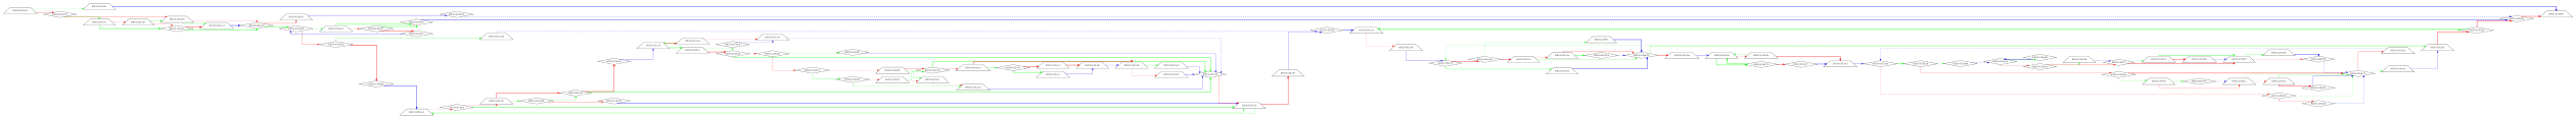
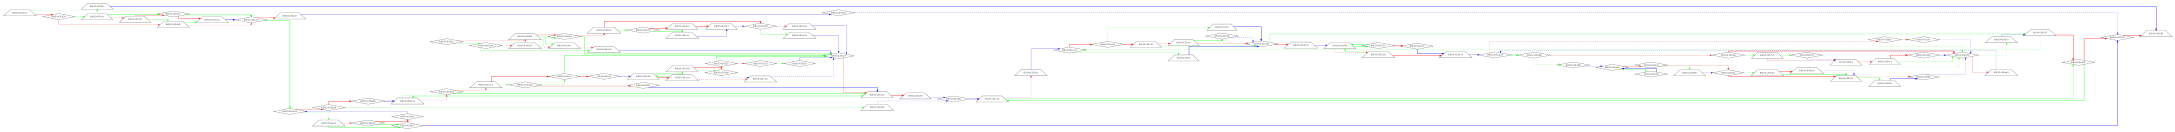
  digraph {
    fontname=Montserrat
    rankdir=LR
    splines=ortho
    node [fontname=Montserrat shape=trapezium]
    edge [color=red fontname=Montserrat style=solid]
    BB00435a40
    BB0043633c
    BB00435a74 [shape=diamond]
    BB00436081
    n5 [label=BB00475e1c]
    BB00435a99
    BB00435e2c [shape=diamond]
    BB00435e21
    BB00435e4d
    BB00435aa7 [shape=diamond]
    BB00435b23 [shape=diamond]
    BB00435ad1
    BB00435ae0
    BB00435b38 [shape=diamond]
    BB00436363 [shape=diamond]
    BB004362f7 [shape=diamond]
    BB00435b07 [shape=diamond]
    BB00436435
    BB00435b8b [shape=diamond]
    BB0043605a [shape=diamond]
    BB00435b1c [shape=diamond]
    BB00435c85 [shape=diamond]
    BB00435ba6
    BB00435ca0
    BB00435c6e
    BB00435be9 [shape=diamond]
    BB00435c81
    BB00435c02
    BB004362dd [shape=diamond]
    BB00435c19 [shape=diamond]
    BB004362f2 [shape=diamond]
    BB00435c5f [shape=diamond]
    BB00435c2e [shape=diamond]
    BB00435c39
    BB00436214
    BB00435c4d
    BB004363b6 [shape=diamond]
    BB00436235 [shape=diamond]
    BB00435c5d
    BB00436257 [shape=diamond]
    BB00436035 [shape=diamond]
    BB00435cb6
    BB00435cc0 [shape=diamond]
    BB00436110
    BB00435ce8 [shape=diamond]
    BB00435d00 [shape=diamond]
    BB004361f1
    BB00435cf0
    BB00436015
    BB00435d0d
    BB00435cf4
    BB00436206 [shape=diamond]
    BB00435d18
    BB00435e70 [shape=diamond]
    BB00435d25
    BB00435e7c [shape=diamond]
    BB00435d43
    BB00435dad [shape=diamond]
    BB00435d58 [shape=diamond]
    BB00435dbc [shape=diamond]
    BB00435e88 [shape=diamond]
    BB00435d64 [shape=diamond]
    BB00435d72 [shape=diamond]
    BB00435dfa [shape=diamond]
    BB00435ea0 [shape=diamond]
    BB00435f70
    BB00435e98 [shape=diamond]
    BB00435eb9 [shape=diamond]
    n69 [label=BB00636170 shape=diamond]
    BB00435fb4
    BB00436010
    BB00435da5
    BB00435fc4
    BB00436138
    BB00435f14 [shape=diamond]
    BB004360a0
    BB00435f39
    BB004360bb
    BB00436190
    BB00435f63 [shape=diamond]
    BB00435fd4 [shape=diamond]
    BB00436391 [shape=diamond]
    BB0043626c [shape=diamond]
    BB004363de [shape=diamond]
    BB00436285
    BB0043642d
    BB004363e7
    BB0043641a
    BB004362b4 [shape=diamond]
    BB004362bd
    BB00436472 [shape=diamond]
-   BB004362c8
+   BB004362c8 [shape=diamond]
    BB004364cc
    BB004364a1
    BB00436442
    BB004362d4
    BB004364bf
    BB00435a40 -> BB0043633c [color=green style=dashed]
    BB00435a40 -> BB00435a74
    BB0043633c -> BB00436081 [color=blue style=bold]
    BB00435a74 -> n5 [color=green]
    BB00435a74 -> BB00435a99
    n5 -> BB00435e2c [color=green style=bold]
    n5 -> BB00435e21 [style=dashed]
    BB00435a99 -> BB00435e4d [color=green]
    BB00435a99 -> BB00435aa7 [style=dashed]
    BB00435e2c -> BB00435e4d [style=bold]
    BB00435e2c -> BB00435aa7 [color=green style=bold]
    BB00435e21 -> BB00435a99 [color=green]
    BB00435e21 -> BB00435e2c
    BB00435e4d -> BB00435aa7 [color=blue style=bold]
    BB00435aa7 -> BB00435b23 [color=green style=bold]
    BB00435aa7 -> BB00435ad1
    BB00435b23 -> BB00435ae0 [color=green style=dashed]
    BB00435b23 -> BB00435b38
    BB00435ad1 -> BB00436363 [color=blue]
    BB00435ae0 -> BB004362f7 [color=green style=bold]
    BB00435ae0 -> BB00435b07 [style=dashed]
    BB00435b38 -> BB00436435 [color=green]
    BB00435b38 -> BB00435b8b [style=bold]
    BB00436363 -> BB0043605a [color=blue style=dashed]
    BB004362f7 -> BB0043605a [color=blue style=bold]
    BB00435b07 -> BB004362f7 [color=green style=bold]
    BB00435b07 -> BB00435b1c [style=bold]
    BB00436435 -> BB00435c85 [color=blue style=dashed]
    BB00435b8b -> BB00435ba6 [color=blue style=bold]
    BB0043605a -> BB00436081 [style=bold]
    BB00435b1c -> BB00435b23 [color=blue]
    BB00435c85 -> BB00435ca0 [color=blue style=bold]
    BB00435ba6 -> BB00435c6e [color=green]
    BB00435ba6 -> BB00435be9 [style=dashed]
    BB00435ca0 -> BB00436035 [color=green]
    BB00435ca0 -> BB00435cb6 [style=dashed]
    BB00435c6e -> BB00435ba6 [color=green]
    BB00435c6e -> BB00435c81 [style=bold]
    BB00435be9 -> BB00435c6e [color=green style=bold]
    BB00435be9 -> BB00435c02 [style=dashed]
    BB00435c81 -> BB00435c85 [color=blue]
    BB00435c02 -> BB004362dd [color=green style=dashed]
    BB00435c02 -> BB00435c19 [style=bold]
    BB004362dd -> BB00435c19 [color=green]
    BB004362dd -> BB004362f2
    BB00435c19 -> BB00435c5f [color=green style=bold]
    BB00435c19 -> BB00435c2e [style=bold]
    BB004362f2 -> BB00435c6e [color=blue style=bold]
    BB00435c5f -> BB00435c6e
    BB00435c2e -> BB00435c39 [color=blue]
    BB00435c39 -> BB00436214 [color=green style=bold]
    BB00435c39 -> BB00435c4d [style=bold]
    BB00436214 -> BB004363b6 [color=green style=dashed]
    BB00436214 -> BB00436235 [style=bold]
    BB00435c4d -> BB00435c39 [color=green]
    BB00435c4d -> BB00435c5d [style=dashed]
    BB004363b6 -> BB00435c5d [color=blue style=dashed]
    BB00436235 -> BB00435c5f [color=green style=bold]
    BB00436235 -> BB00436257 [style=dashed]
    BB00435c5d -> BB00435c5f [color=blue style=dashed]
    BB00436257 -> BB00436391 [color=green style=dashed]
-   BB00436257 -> BB0043626c
    BB00436035 -> BB0043605a [style=bold]
    BB00436035 -> BB00435ca0 [color=green style=bold]
    BB00435cb6 -> BB00435cc0 [color=blue]
    BB00435cc0 -> BB00436110 [color=green]
    BB00435cc0 -> BB00435ce8 [style=bold]
    BB00436110 -> BB00435d00 [color=blue style=bold]
    BB00435ce8 -> BB004361f1 [color=green style=dashed]
    BB00435ce8 -> BB00435cf0 [style=bold]
    BB00435d00 -> BB00436015 [color=green]
    BB00435d00 -> BB00435d0d [style=bold]
    BB004361f1 -> BB00435d00 [color=blue style=bold]
    BB00435cf0 -> BB00435d00 [color=green]
    BB00435cf0 -> BB00435cf4 [style=dashed]
    BB00436015 -> BB00436035 [style=bold]
    BB00436015 -> BB00435cc0 [color=green style=dashed]
    BB00435d0d -> BB00435d18 [color=blue]
    BB00435cf4 -> BB00435d00
    BB00435cf4 -> BB00436206 [color=green style=bold]
    BB00436206 -> BB00435d00 [color=blue style=dashed]
    BB00435d18 -> BB00435e70 [color=green style=bold]
    BB00435d18 -> BB00435d25 [style=dashed]
    BB00435e70 -> BB00435d18 [color=green style=bold]
    BB00435e70 -> BB00435e7c [style=bold]
    BB00435d25 -> BB00435d18 [color=green]
    BB00435d25 -> BB00435d43 [style=bold]
    BB00435e7c -> BB00435d43 [color=blue style=bold]
    BB00435d43 -> BB00435dad [color=blue]
    BB00435dad -> BB00435d58 [color=green style=bold]
    BB00435dad -> BB00435dbc [style=dashed]
    BB00435d58 -> BB00435e88 [color=green style=dashed]
    BB00435d58 -> BB00435d64
    BB00435dbc -> BB00435d72 [color=green style=dashed]
    BB00435dbc -> BB00435dfa
    BB00435e88 -> BB00435ea0 [color=blue style=dashed]
    BB00435d64 -> BB00435d72 [style=bold]
    BB00435d64 -> BB00435f70 [color=green]
    BB00435d72 -> BB00436010 [color=green style=dashed]
    BB00435d72 -> BB00435da5
    BB00435dfa -> BB00435d72 [color=blue style=dashed]
    BB00435ea0 -> BB00435e98 [color=green]
    BB00435ea0 -> BB00435eb9
    BB00435f70 -> n69 [color=green]
    BB00435f70 -> BB00435fb4
    BB00435e98 -> BB00435ea0 [color=blue style=bold]
    BB00435eb9 -> BB00436138 [color=green style=dashed]
    BB00435eb9 -> BB00435f14
    n69 -> BB00435fb4 [color=blue style=dashed]
    BB00435fb4 -> BB00435d72 [color=green style=dashed]
    BB00435fb4 -> BB00435fc4 [style=dashed]
    BB00436010 -> BB00436015 [color=blue]
    BB00435da5 -> BB00435dad [color=blue style=dashed]
    BB00435fc4 -> BB00435d72 [color=green]
    BB00435fc4 -> BB00435fd4 [style=bold]
    BB00436138 -> BB00435f14 [color=blue style=dashed]
    BB00435f14 -> BB004360a0 [color=green style=dashed]
    BB00435f14 -> BB00435f39 [style=bold]
    BB004360a0 -> BB00435f39 [color=green style=bold]
    BB004360a0 -> BB004360bb [style=bold]
    BB00435f39 -> BB00436190 [color=green]
    BB00435f39 -> BB00435f63 [style=dashed]
    BB004360bb -> BB00435f39 [color=blue style=dashed]
    BB00436190 -> BB00435f63 [color=blue style=bold]
    BB00435f63 -> BB00435d72 [color=blue style=dashed]
    BB00435fd4 -> BB00435d72 [color=blue]
    BB00436391 -> BB00435c5f [color=blue]
    BB0043626c -> BB004363de [color=green]
    BB0043626c -> BB00436285 [style=dashed]
    BB004363de -> BB0043642d [color=green]
    BB004363de -> BB004363e7 [style=dashed]
    BB00436285 -> BB0043641a [color=green]
    BB00436285 -> BB004362b4
    BB0043642d -> BB00435c5f [color=blue]
    BB004363e7 -> BB0043641a [style=dashed]
    BB004363e7 -> BB004362b4 [color=green]
    BB0043641a -> BB0043642d [style=dashed]
    BB004362b4 -> BB00435c5f [color=green style=bold]
    BB004362b4 -> BB004362bd
    BB004362bd -> BB00436472 [color=green]
    BB004362bd -> BB004362c8 [style=bold]
    BB00436472 -> BB004364cc [color=green style=bold]
    BB00436472 -> BB004364a1 [style=bold]
    BB004362c8 -> BB00436442 [color=green]
    BB004362c8 -> BB004362d4 [style=dashed]
    BB004364cc -> BB004364bf [color=blue]
    BB004364a1 -> BB004364bf [style=bold]
    BB00436442 -> BB00435c5f [color=blue]
    BB004362d4 -> BB00435c5f [color=blue]
    BB004364bf -> BB004362c8 [color=blue style=dashed]
  }
